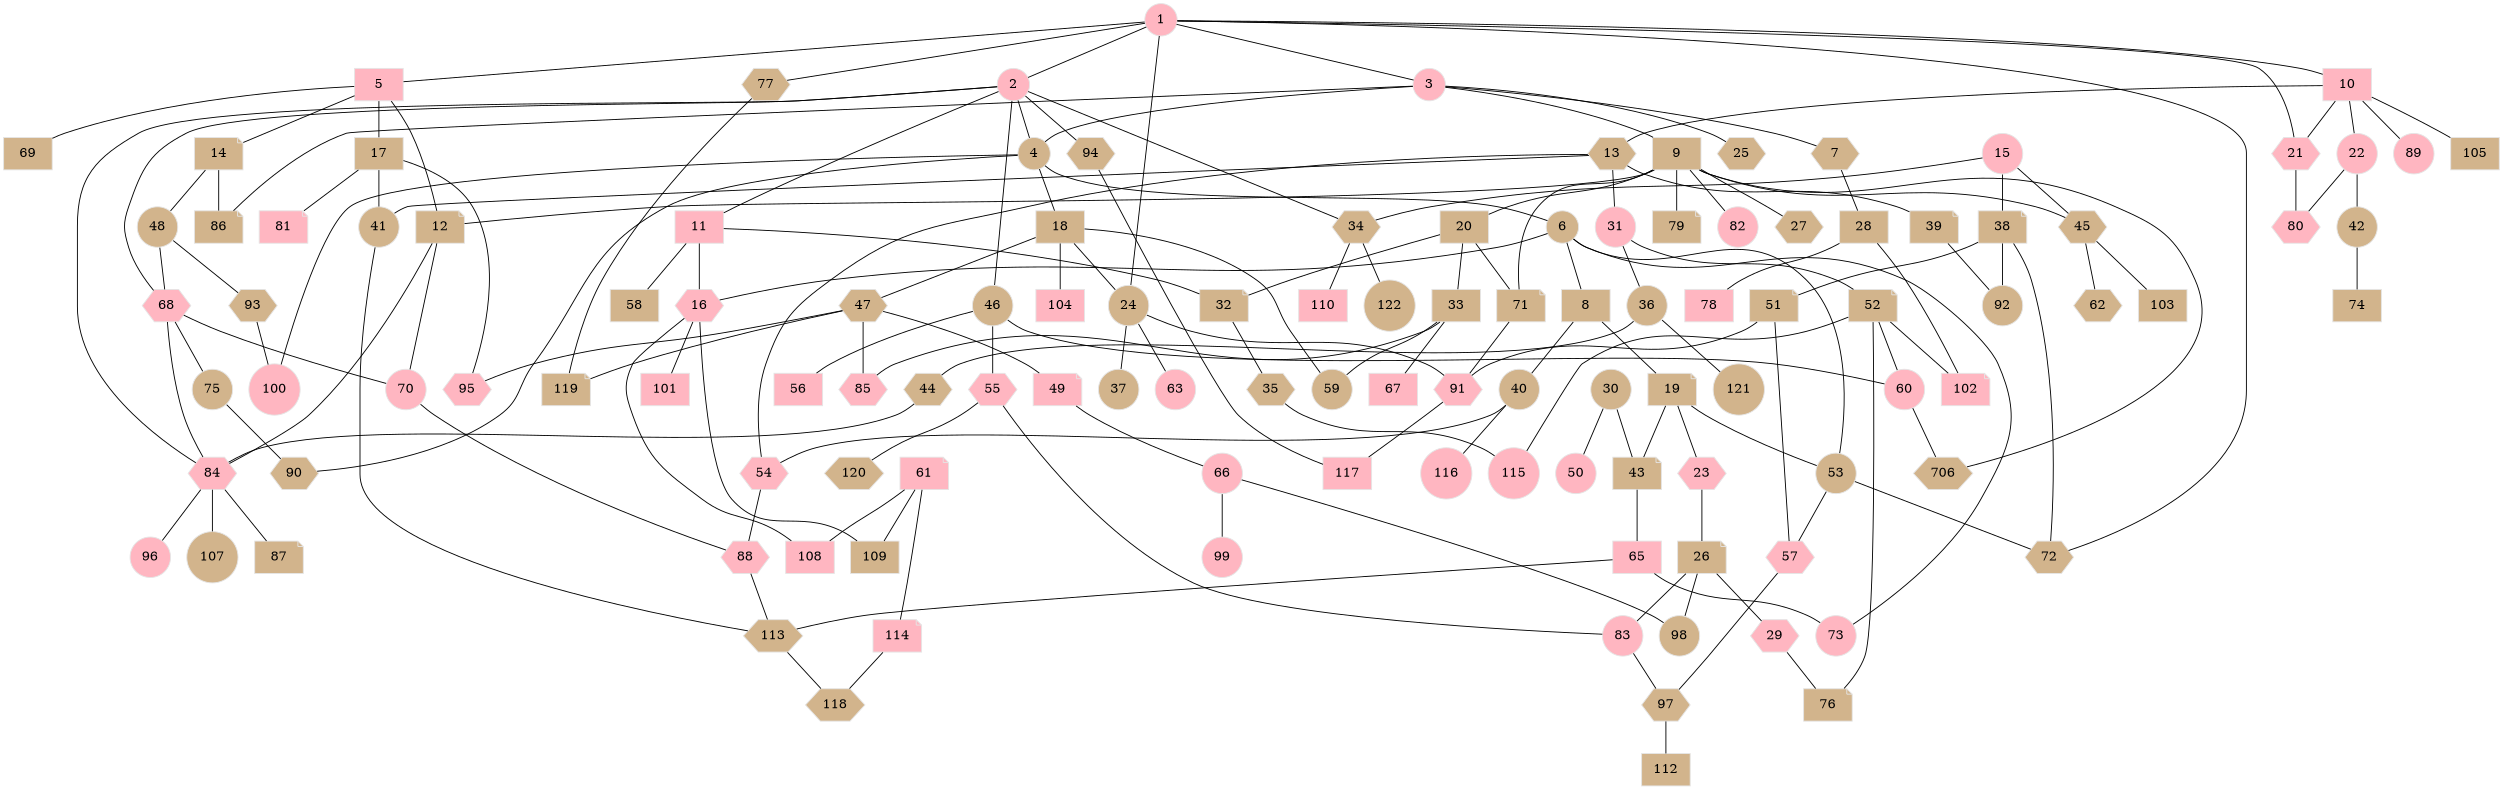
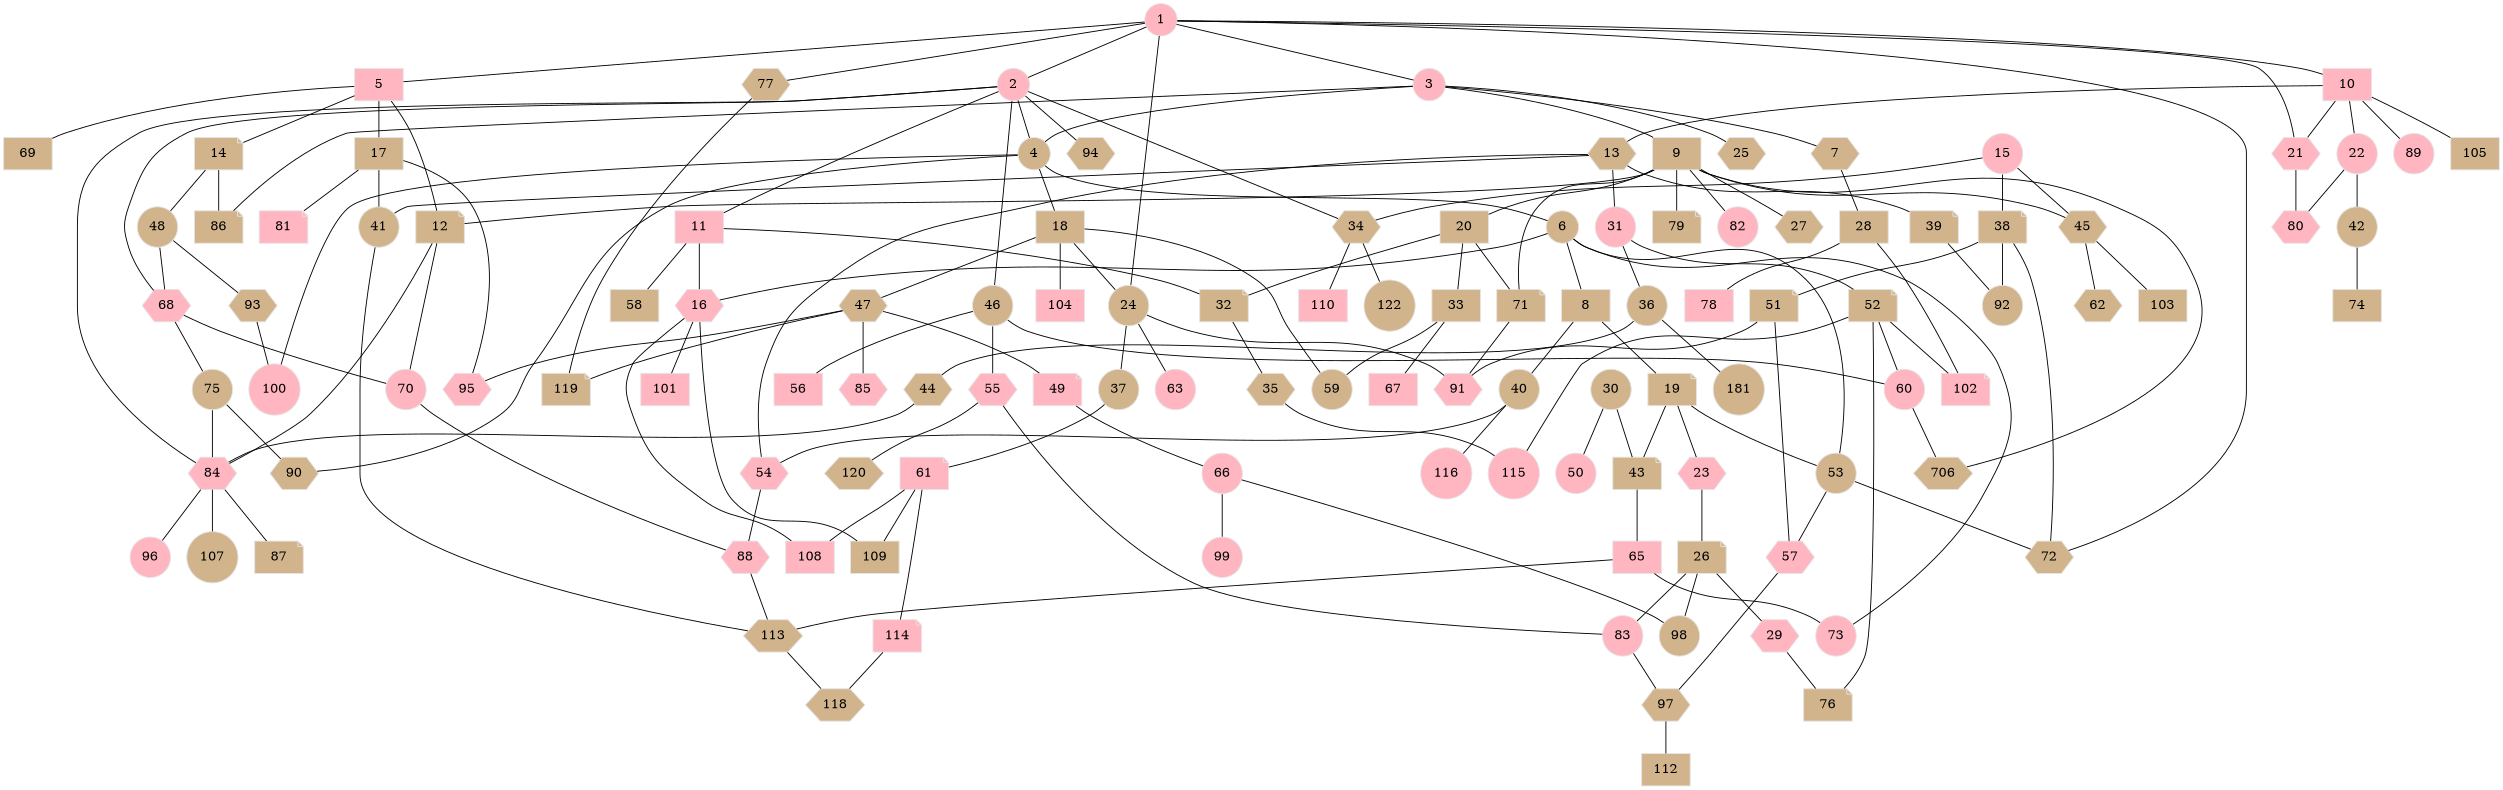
  graph {
    node [color=gray90 fillcolor=tan shape=circle style=filled]
    1 [fillcolor=lightpink]
    2 [fillcolor=lightpink]
    3 [fillcolor=lightpink]
    5 [fillcolor=lightpink shape=box]
    10 [fillcolor=lightpink shape=box]
    21 [fillcolor=lightpink shape=hexagon]
    24
    72 [shape=hexagon]
    77 [shape=hexagon]
    4
    11 [fillcolor=lightpink shape=box]
    46
    68 [fillcolor=lightpink shape=hexagon]
    84 [fillcolor=lightpink shape=hexagon]
    94 [shape=hexagon]
    34 [shape=hexagon]
    7 [shape=hexagon]
    9 [shape=box]
    25 [shape=hexagon]
    86 [shape=note]
    12 [shape=note]
    14 [shape=note]
    17 [shape=box]
    69 [shape=box]
    13 [shape=hexagon]
    22 [fillcolor=lightpink]
    89 [fillcolor=lightpink]
    105 [shape=box]
    80 [fillcolor=lightpink shape=hexagon]
    37
    63 [fillcolor=lightpink]
    91 [fillcolor=lightpink shape=hexagon]
    119 [shape=note]
    6
    18 [shape=box]
    90 [shape=hexagon]
    100 [fillcolor=lightpink]
    16 [fillcolor=lightpink shape=hexagon]
    32 [shape=note]
    58 [shape=box]
    15 [fillcolor=lightpink]
    45 [shape=hexagon]
    38 [shape=note]
    55 [fillcolor=lightpink shape=hexagon]
    56 [fillcolor=lightpink shape=box]
    60 [fillcolor=lightpink]
    70 [fillcolor=lightpink]
    75
    87 [shape=note]
    96 [fillcolor=lightpink]
    107
-   117 [fillcolor=lightpink shape=box]
    28 [shape=box]
    20 [shape=box]
    27 [shape=hexagon]
    71 [shape=note]
    79 [shape=note]
    82 [fillcolor=lightpink]
    n59 [label=706 shape=hexagon]
    8 [shape=box]
    53
    73 [fillcolor=lightpink]
    47 [shape=hexagon]
    59
    104 [fillcolor=lightpink shape=box]
    48
    41
    81 [fillcolor=lightpink shape=note]
    95 [fillcolor=lightpink shape=hexagon]
    19 [shape=note]
    40
    57 [fillcolor=lightpink shape=hexagon]
    116 [fillcolor=lightpink]
    78 [fillcolor=lightpink shape=box]
    102 [fillcolor=lightpink shape=note]
    23 [fillcolor=lightpink shape=hexagon]
    43 [shape=note]
    54 [fillcolor=lightpink shape=hexagon]
    33 [shape=box]
    62 [shape=hexagon]
    103 [shape=box]
    31 [fillcolor=lightpink]
    39 [shape=note]
    42
    30
    50 [fillcolor=lightpink]
    101 [fillcolor=lightpink shape=box]
    108 [fillcolor=lightpink shape=box]
    109 [shape=box]
    35 [shape=hexagon]
    88 [fillcolor=lightpink shape=hexagon]
    36
    52 [shape=note]
    92
    113 [shape=hexagon]
    93 [shape=hexagon]
    110 [fillcolor=lightpink shape=box]
    122
    51 [shape=note]
    85 [fillcolor=lightpink shape=hexagon]
    49 [fillcolor=lightpink shape=note]
    26 [shape=note]
    65 [fillcolor=lightpink shape=box]
    67 [fillcolor=lightpink shape=box]
    74 [shape=box]
    29 [fillcolor=lightpink shape=hexagon]
    83 [fillcolor=lightpink]
    98
    61 [fillcolor=lightpink shape=note]
    76 [shape=note]
    97 [shape=hexagon]
    44 [shape=hexagon]
-   121
+   121 [label=181]
    115 [fillcolor=lightpink]
    114 [fillcolor=lightpink shape=note]
    118 [shape=hexagon]
    120 [shape=hexagon]
    66 [fillcolor=lightpink]
    99 [fillcolor=lightpink]
    112 [shape=box]
    1 -- 2
    1 -- 3
    1 -- 5
    1 -- 10
    1 -- 21
    1 -- 24
    1 -- 72
    1 -- 77
    2 -- 4
    2 -- 11
    2 -- 46
    2 -- 68
    2 -- 84
    2 -- 94
    2 -- 34
    3 -- 4
    3 -- 7
    3 -- 9
    3 -- 25
    3 -- 86
    5 -- 12
    5 -- 14
    5 -- 17
    5 -- 69
    10 -- 21
    10 -- 13
    10 -- 22
    10 -- 89
    10 -- 105
    21 -- 80
    24 -- 37
    24 -- 63
    24 -- 91
    77 -- 119
    4 -- 6
    4 -- 18
    4 -- 90
    4 -- 100
    11 -- 16
    11 -- 32
    11 -- 58
    46 -- 55
    46 -- 56
    46 -- 60
    68 -- 70
    68 -- 75
    84 -- 87
    84 -- 96
    84 -- 107
-   94 -- 117
    34 -- 110
    34 -- 122
    7 -- 28
    9 -- 12
    9 -- 45
    9 -- 20
    9 -- 27
    9 -- 71
    9 -- 79
    9 -- 82
    9 -- n59
    12 -- 84
    12 -- 70
    14 -- 86
    14 -- 48
    17 -- 41
    17 -- 81
    17 -- 95
    13 -- 41
    13 -- 54
    13 -- 31
    13 -- 39
    22 -- 80
    22 -- 42
-   91 -- 117
+   37 -- 61
    6 -- 16
    6 -- 8
    6 -- 53
    6 -- 73
    18 -- 24
    18 -- 47
    18 -- 59
    18 -- 104
    16 -- 101
    16 -- 108
    16 -- 109
    32 -- 35
    15 -- 34
    15 -- 45
    15 -- 38
    45 -- 62
    45 -- 103
    38 -- 72
    38 -- 92
    38 -- 51
    55 -- 83
    55 -- 120
    60 -- n59
    70 -- 88
-   68 -- 84
+   75 -- 84
    75 -- 90
    28 -- 78
    28 -- 102
    20 -- 32
    20 -- 71
    20 -- 33
    71 -- 91
    8 -- 19
    8 -- 40
    53 -- 72
    53 -- 57
    47 -- 119
    47 -- 95
    47 -- 85
    47 -- 49
    48 -- 68
    48 -- 93
    41 -- 113
    19 -- 53
    19 -- 23
    19 -- 43
    40 -- 116
    40 -- 54
    57 -- 97
    23 -- 26
    43 -- 65
    54 -- 88
    33 -- 59
-   33 -- 85
    33 -- 67
    31 -- 36
    31 -- 52
    39 -- 92
    42 -- 74
    30 -- 43
    30 -- 50
    35 -- 115
    88 -- 113
    36 -- 44
    36 -- 121
    52 -- 60
    52 -- 102
    52 -- 76
    52 -- 115
    113 -- 118
    93 -- 100
    51 -- 91
    51 -- 57
    49 -- 66
    26 -- 29
    26 -- 83
    26 -- 98
    65 -- 73
    65 -- 113
    29 -- 76
    83 -- 97
    61 -- 108
    61 -- 109
    61 -- 114
    97 -- 112
    44 -- 84
    114 -- 118
    66 -- 98
    66 -- 99
  }
